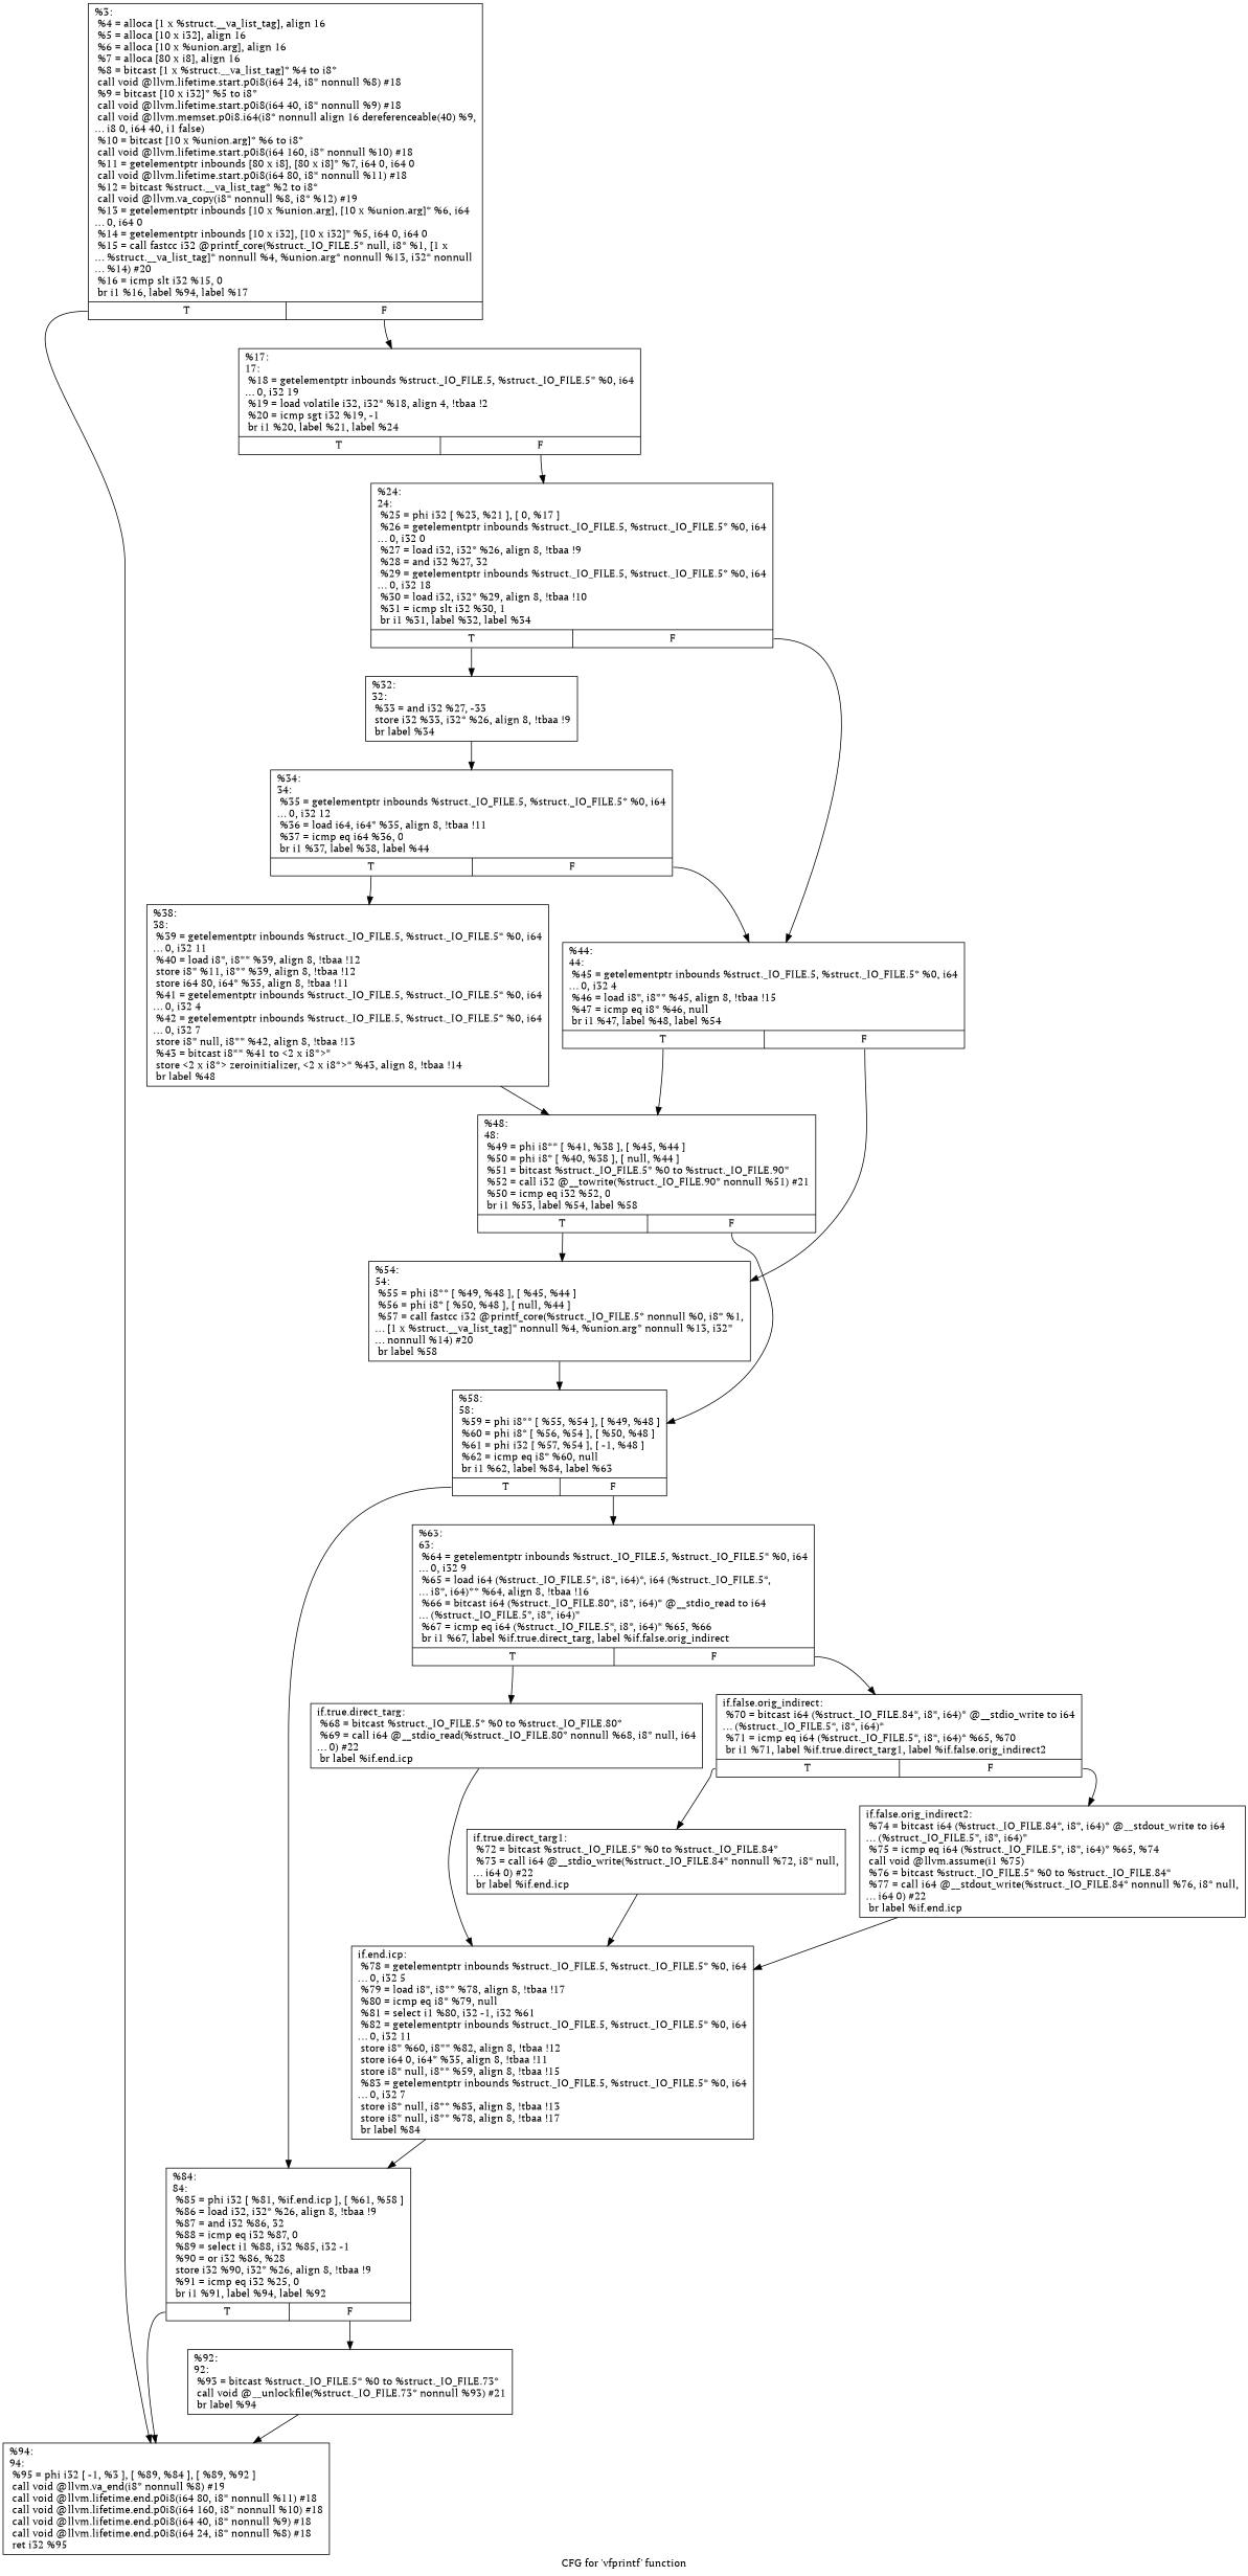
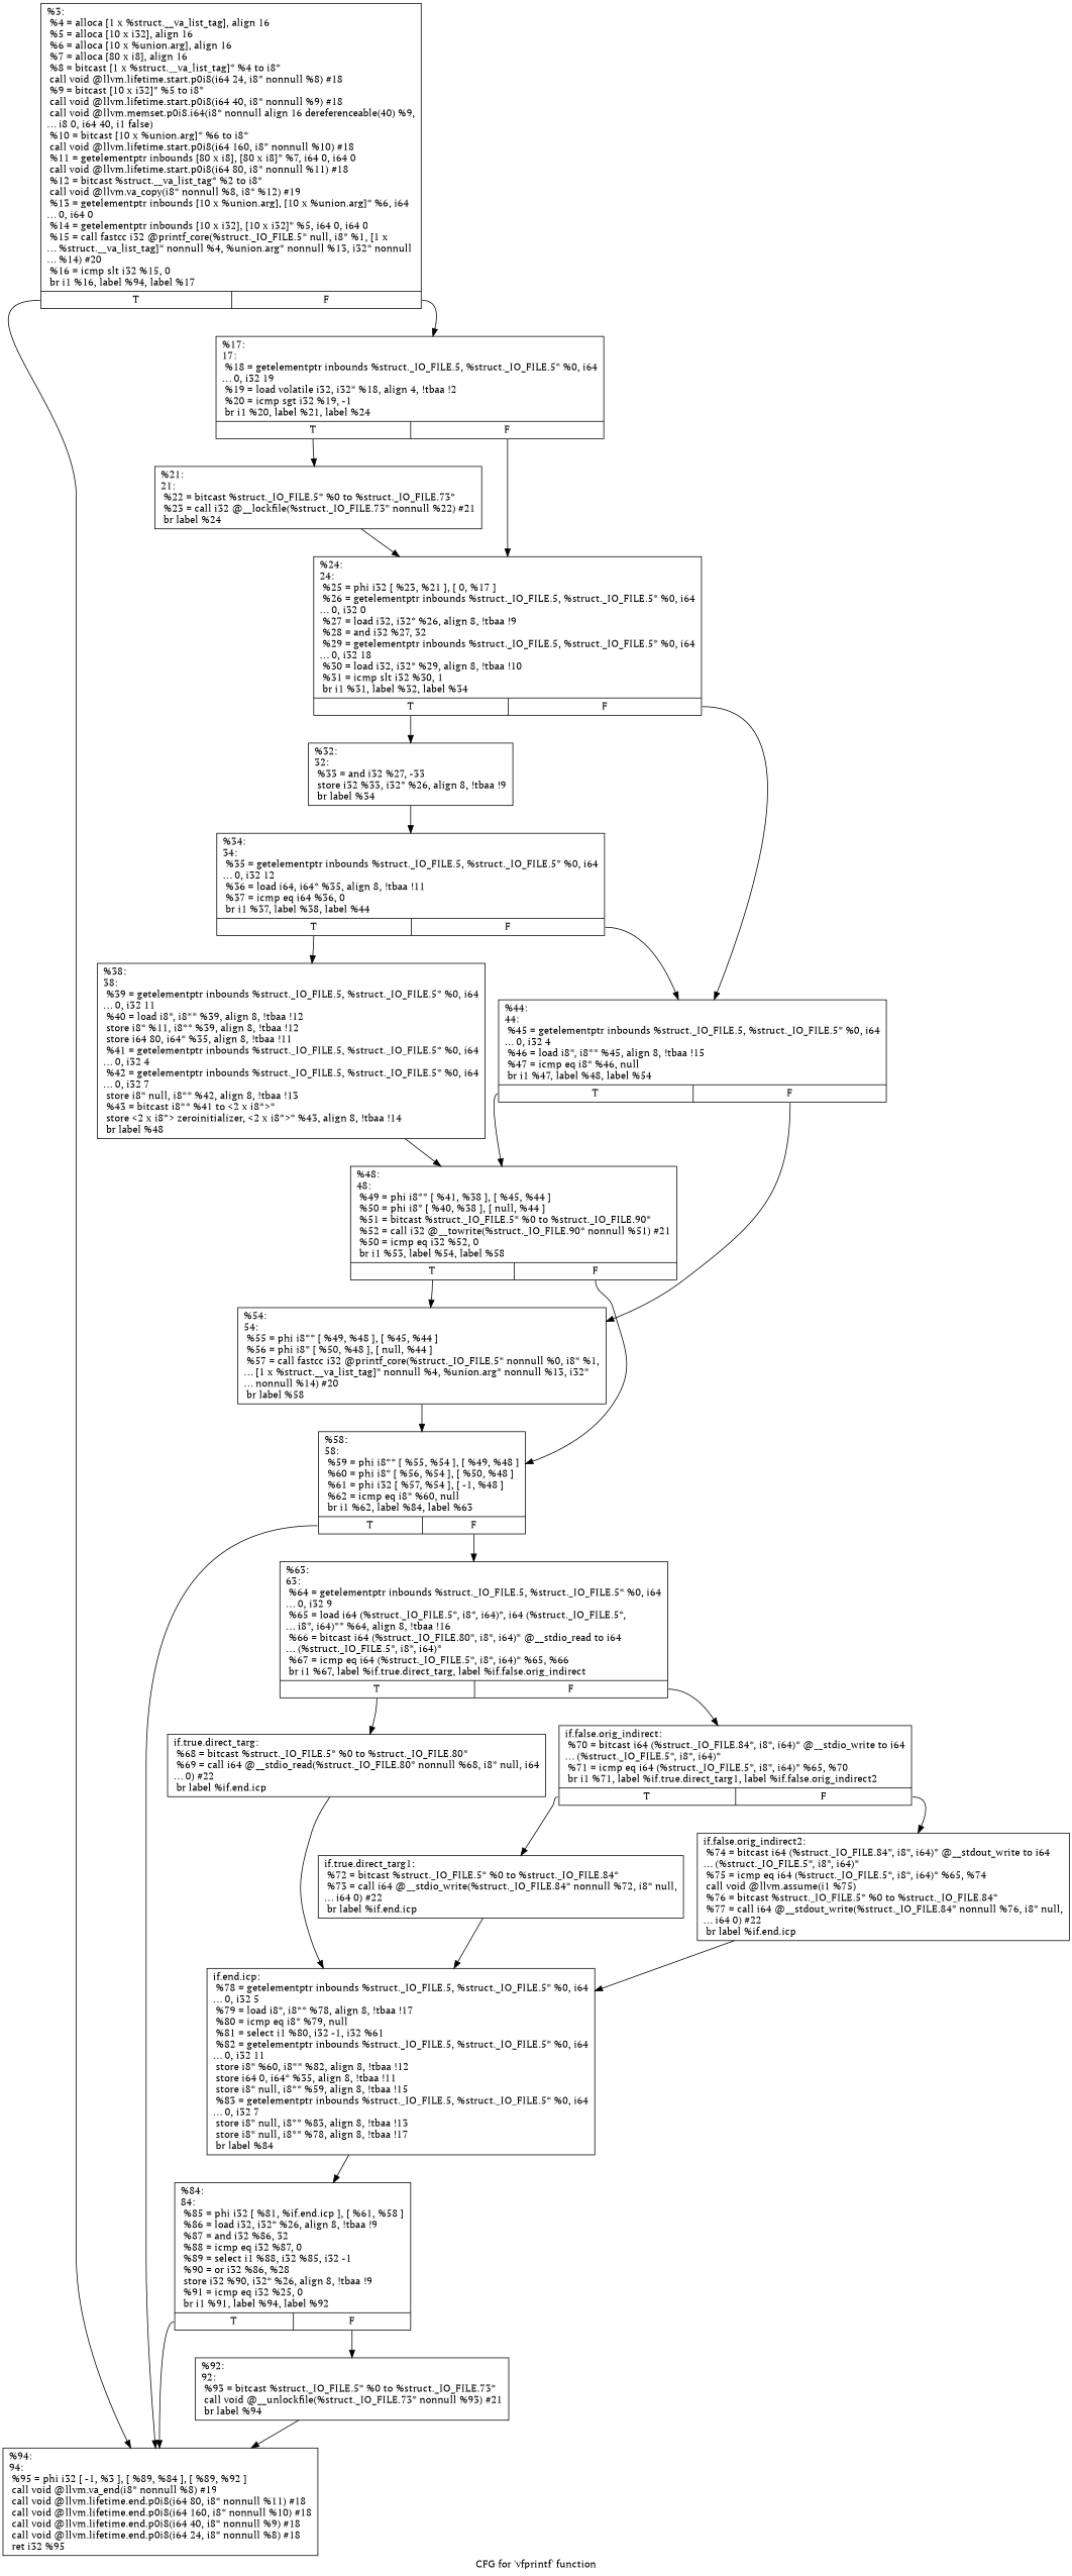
  digraph {
    fontname="PT Serif"
    label="CFG for 'vfprintf' function"
    node [fontname="PT Serif" shape=record]
    edge [fontname="PT Serif" tailport=s0]
    n1 [label="{%3:\l  %4 = alloca [1 x %struct.__va_list_tag], align 16\l  %5 = alloca [10 x i32], align 16\l  %6 = alloca [10 x %union.arg], align 16\l  %7 = alloca [80 x i8], align 16\l  %8 = bitcast [1 x %struct.__va_list_tag]* %4 to i8*\l  call void @llvm.lifetime.start.p0i8(i64 24, i8* nonnull %8) #18\l  %9 = bitcast [10 x i32]* %5 to i8*\l  call void @llvm.lifetime.start.p0i8(i64 40, i8* nonnull %9) #18\l  call void @llvm.memset.p0i8.i64(i8* nonnull align 16 dereferenceable(40) %9,\l... i8 0, i64 40, i1 false)\l  %10 = bitcast [10 x %union.arg]* %6 to i8*\l  call void @llvm.lifetime.start.p0i8(i64 160, i8* nonnull %10) #18\l  %11 = getelementptr inbounds [80 x i8], [80 x i8]* %7, i64 0, i64 0\l  call void @llvm.lifetime.start.p0i8(i64 80, i8* nonnull %11) #18\l  %12 = bitcast %struct.__va_list_tag* %2 to i8*\l  call void @llvm.va_copy(i8* nonnull %8, i8* %12) #19\l  %13 = getelementptr inbounds [10 x %union.arg], [10 x %union.arg]* %6, i64\l... 0, i64 0\l  %14 = getelementptr inbounds [10 x i32], [10 x i32]* %5, i64 0, i64 0\l  %15 = call fastcc i32 @printf_core(%struct._IO_FILE.5* null, i8* %1, [1 x\l... %struct.__va_list_tag]* nonnull %4, %union.arg* nonnull %13, i32* nonnull\l... %14) #20\l  %16 = icmp slt i32 %15, 0\l  br i1 %16, label %94, label %17\l|{<s0>T|<s1>F}}"]
    n2 [label="{%94:\l94:                                               \l  %95 = phi i32 [ -1, %3 ], [ %89, %84 ], [ %89, %92 ]\l  call void @llvm.va_end(i8* nonnull %8) #19\l  call void @llvm.lifetime.end.p0i8(i64 80, i8* nonnull %11) #18\l  call void @llvm.lifetime.end.p0i8(i64 160, i8* nonnull %10) #18\l  call void @llvm.lifetime.end.p0i8(i64 40, i8* nonnull %9) #18\l  call void @llvm.lifetime.end.p0i8(i64 24, i8* nonnull %8) #18\l  ret i32 %95\l}"]
    n3 [label="{%17:\l17:                                               \l  %18 = getelementptr inbounds %struct._IO_FILE.5, %struct._IO_FILE.5* %0, i64\l... 0, i32 19\l  %19 = load volatile i32, i32* %18, align 4, !tbaa !2\l  %20 = icmp sgt i32 %19, -1\l  br i1 %20, label %21, label %24\l|{<s0>T|<s1>F}}"]
+   n4 [label="{%21:\l21:                                               \l  %22 = bitcast %struct._IO_FILE.5* %0 to %struct._IO_FILE.73*\l  %23 = call i32 @__lockfile(%struct._IO_FILE.73* nonnull %22) #21\l  br label %24\l}"]
    n5 [label="{%24:\l24:                                               \l  %25 = phi i32 [ %23, %21 ], [ 0, %17 ]\l  %26 = getelementptr inbounds %struct._IO_FILE.5, %struct._IO_FILE.5* %0, i64\l... 0, i32 0\l  %27 = load i32, i32* %26, align 8, !tbaa !9\l  %28 = and i32 %27, 32\l  %29 = getelementptr inbounds %struct._IO_FILE.5, %struct._IO_FILE.5* %0, i64\l... 0, i32 18\l  %30 = load i32, i32* %29, align 8, !tbaa !10\l  %31 = icmp slt i32 %30, 1\l  br i1 %31, label %32, label %34\l|{<s0>T|<s1>F}}"]
    n6 [label="{%32:\l32:                                               \l  %33 = and i32 %27, -33\l  store i32 %33, i32* %26, align 8, !tbaa !9\l  br label %34\l}"]
    n7 [label="{%44:\l44:                                               \l  %45 = getelementptr inbounds %struct._IO_FILE.5, %struct._IO_FILE.5* %0, i64\l... 0, i32 4\l  %46 = load i8*, i8** %45, align 8, !tbaa !15\l  %47 = icmp eq i8* %46, null\l  br i1 %47, label %48, label %54\l|{<s0>T|<s1>F}}"]
    n8 [label="{%34:\l34:                                               \l  %35 = getelementptr inbounds %struct._IO_FILE.5, %struct._IO_FILE.5* %0, i64\l... 0, i32 12\l  %36 = load i64, i64* %35, align 8, !tbaa !11\l  %37 = icmp eq i64 %36, 0\l  br i1 %37, label %38, label %44\l|{<s0>T|<s1>F}}"]
    n9 [label="{%38:\l38:                                               \l  %39 = getelementptr inbounds %struct._IO_FILE.5, %struct._IO_FILE.5* %0, i64\l... 0, i32 11\l  %40 = load i8*, i8** %39, align 8, !tbaa !12\l  store i8* %11, i8** %39, align 8, !tbaa !12\l  store i64 80, i64* %35, align 8, !tbaa !11\l  %41 = getelementptr inbounds %struct._IO_FILE.5, %struct._IO_FILE.5* %0, i64\l... 0, i32 4\l  %42 = getelementptr inbounds %struct._IO_FILE.5, %struct._IO_FILE.5* %0, i64\l... 0, i32 7\l  store i8* null, i8** %42, align 8, !tbaa !13\l  %43 = bitcast i8** %41 to \<2 x i8*\>*\l  store \<2 x i8*\> zeroinitializer, \<2 x i8*\>* %43, align 8, !tbaa !14\l  br label %48\l}"]
    n10 [label="{%48:\l48:                                               \l  %49 = phi i8** [ %41, %38 ], [ %45, %44 ]\l  %50 = phi i8* [ %40, %38 ], [ null, %44 ]\l  %51 = bitcast %struct._IO_FILE.5* %0 to %struct._IO_FILE.90*\l  %52 = call i32 @__towrite(%struct._IO_FILE.90* nonnull %51) #21\l  %50 = icmp eq i32 %52, 0\l  br i1 %53, label %54, label %58\l|{<s0>T|<s1>F}}"]
    n11 [label="{%54:\l54:                                               \l  %55 = phi i8** [ %49, %48 ], [ %45, %44 ]\l  %56 = phi i8* [ %50, %48 ], [ null, %44 ]\l  %57 = call fastcc i32 @printf_core(%struct._IO_FILE.5* nonnull %0, i8* %1,\l... [1 x %struct.__va_list_tag]* nonnull %4, %union.arg* nonnull %13, i32*\l... nonnull %14) #20\l  br label %58\l}"]
    n12 [label="{%58:\l58:                                               \l  %59 = phi i8** [ %55, %54 ], [ %49, %48 ]\l  %60 = phi i8* [ %56, %54 ], [ %50, %48 ]\l  %61 = phi i32 [ %57, %54 ], [ -1, %48 ]\l  %62 = icmp eq i8* %60, null\l  br i1 %62, label %84, label %63\l|{<s0>T|<s1>F}}"]
    n13 [label="{%84:\l84:                                               \l  %85 = phi i32 [ %81, %if.end.icp ], [ %61, %58 ]\l  %86 = load i32, i32* %26, align 8, !tbaa !9\l  %87 = and i32 %86, 32\l  %88 = icmp eq i32 %87, 0\l  %89 = select i1 %88, i32 %85, i32 -1\l  %90 = or i32 %86, %28\l  store i32 %90, i32* %26, align 8, !tbaa !9\l  %91 = icmp eq i32 %25, 0\l  br i1 %91, label %94, label %92\l|{<s0>T|<s1>F}}"]
    n14 [label="{%63:\l63:                                               \l  %64 = getelementptr inbounds %struct._IO_FILE.5, %struct._IO_FILE.5* %0, i64\l... 0, i32 9\l  %65 = load i64 (%struct._IO_FILE.5*, i8*, i64)*, i64 (%struct._IO_FILE.5*,\l... i8*, i64)** %64, align 8, !tbaa !16\l  %66 = bitcast i64 (%struct._IO_FILE.80*, i8*, i64)* @__stdio_read to i64\l... (%struct._IO_FILE.5*, i8*, i64)*\l  %67 = icmp eq i64 (%struct._IO_FILE.5*, i8*, i64)* %65, %66\l  br i1 %67, label %if.true.direct_targ, label %if.false.orig_indirect\l|{<s0>T|<s1>F}}"]
    n15 [label="{%92:\l92:                                               \l  %93 = bitcast %struct._IO_FILE.5* %0 to %struct._IO_FILE.73*\l  call void @__unlockfile(%struct._IO_FILE.73* nonnull %93) #21\l  br label %94\l}"]
    n16 [label="{if.true.direct_targ:                              \l  %68 = bitcast %struct._IO_FILE.5* %0 to %struct._IO_FILE.80*\l  %69 = call i64 @__stdio_read(%struct._IO_FILE.80* nonnull %68, i8* null, i64\l... 0) #22\l  br label %if.end.icp\l}"]
    n17 [label="{if.false.orig_indirect:                           \l  %70 = bitcast i64 (%struct._IO_FILE.84*, i8*, i64)* @__stdio_write to i64\l... (%struct._IO_FILE.5*, i8*, i64)*\l  %71 = icmp eq i64 (%struct._IO_FILE.5*, i8*, i64)* %65, %70\l  br i1 %71, label %if.true.direct_targ1, label %if.false.orig_indirect2\l|{<s0>T|<s1>F}}"]
    n18 [label="{if.end.icp:                                       \l  %78 = getelementptr inbounds %struct._IO_FILE.5, %struct._IO_FILE.5* %0, i64\l... 0, i32 5\l  %79 = load i8*, i8** %78, align 8, !tbaa !17\l  %80 = icmp eq i8* %79, null\l  %81 = select i1 %80, i32 -1, i32 %61\l  %82 = getelementptr inbounds %struct._IO_FILE.5, %struct._IO_FILE.5* %0, i64\l... 0, i32 11\l  store i8* %60, i8** %82, align 8, !tbaa !12\l  store i64 0, i64* %35, align 8, !tbaa !11\l  store i8* null, i8** %59, align 8, !tbaa !15\l  %83 = getelementptr inbounds %struct._IO_FILE.5, %struct._IO_FILE.5* %0, i64\l... 0, i32 7\l  store i8* null, i8** %83, align 8, !tbaa !13\l  store i8* null, i8** %78, align 8, !tbaa !17\l  br label %84\l}"]
    n19 [label="{if.true.direct_targ1:                             \l  %72 = bitcast %struct._IO_FILE.5* %0 to %struct._IO_FILE.84*\l  %73 = call i64 @__stdio_write(%struct._IO_FILE.84* nonnull %72, i8* null,\l... i64 0) #22\l  br label %if.end.icp\l}"]
    n20 [label="{if.false.orig_indirect2:                          \l  %74 = bitcast i64 (%struct._IO_FILE.84*, i8*, i64)* @__stdout_write to i64\l... (%struct._IO_FILE.5*, i8*, i64)*\l  %75 = icmp eq i64 (%struct._IO_FILE.5*, i8*, i64)* %65, %74\l  call void @llvm.assume(i1 %75)\l  %76 = bitcast %struct._IO_FILE.5* %0 to %struct._IO_FILE.84*\l  %77 = call i64 @__stdout_write(%struct._IO_FILE.84* nonnull %76, i8* null,\l... i64 0) #22\l  br label %if.end.icp\l}"]
    n1 -> n2
    n1 -> n3 [tailport=s1]
+   n3 -> n4
    n3 -> n5 [tailport=s1]
+   n4 -> n5
    n5 -> n6
    n5 -> n7 [tailport=s1]
    n6 -> n8
    n7 -> n10
    n7 -> n11 [tailport=s1]
    n8 -> n7 [tailport=s1]
    n8 -> n9
    n9 -> n10
    n10 -> n11
    n10 -> n12 [tailport=s1]
    n11 -> n12
-   n12 -> n13
+   n12 -> n2
    n12 -> n14 [tailport=s1]
    n13 -> n2
    n13 -> n15 [tailport=s1]
    n14 -> n16
    n14 -> n17 [tailport=s1]
    n15 -> n2
    n16 -> n18
    n17 -> n19
    n17 -> n20 [tailport=s1]
    n18 -> n13
    n19 -> n18
    n20 -> n18
  }
